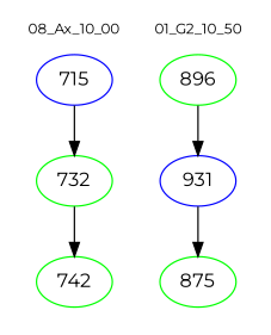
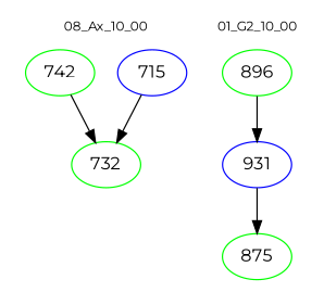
  digraph {
    fontname=Montserrat
    node [color=green fontname=Montserrat]
    edge [color=black fontname=Montserrat]
    n1 [label=732]
    n2 [color=blue label=715]
    n3 [label=742]
    n4 [label=896]
    n5 [label=875]
    n6 [color=blue label=931]
    subgraph cluster_1 {
      color=white
      fontsize=10
      label="08_Ax_10_00"
      n1
      n2
      n3
    }
    subgraph cluster_2 {
      color=white
      fontsize=10
-     label="01_G2_10_50"
+     label="01_G2_10_00"
      n4
      n5
      n6
    }
-   n1 -> n3
+   n3 -> n1
    n2 -> n1
    n4 -> n6
    n6 -> n5
  }
